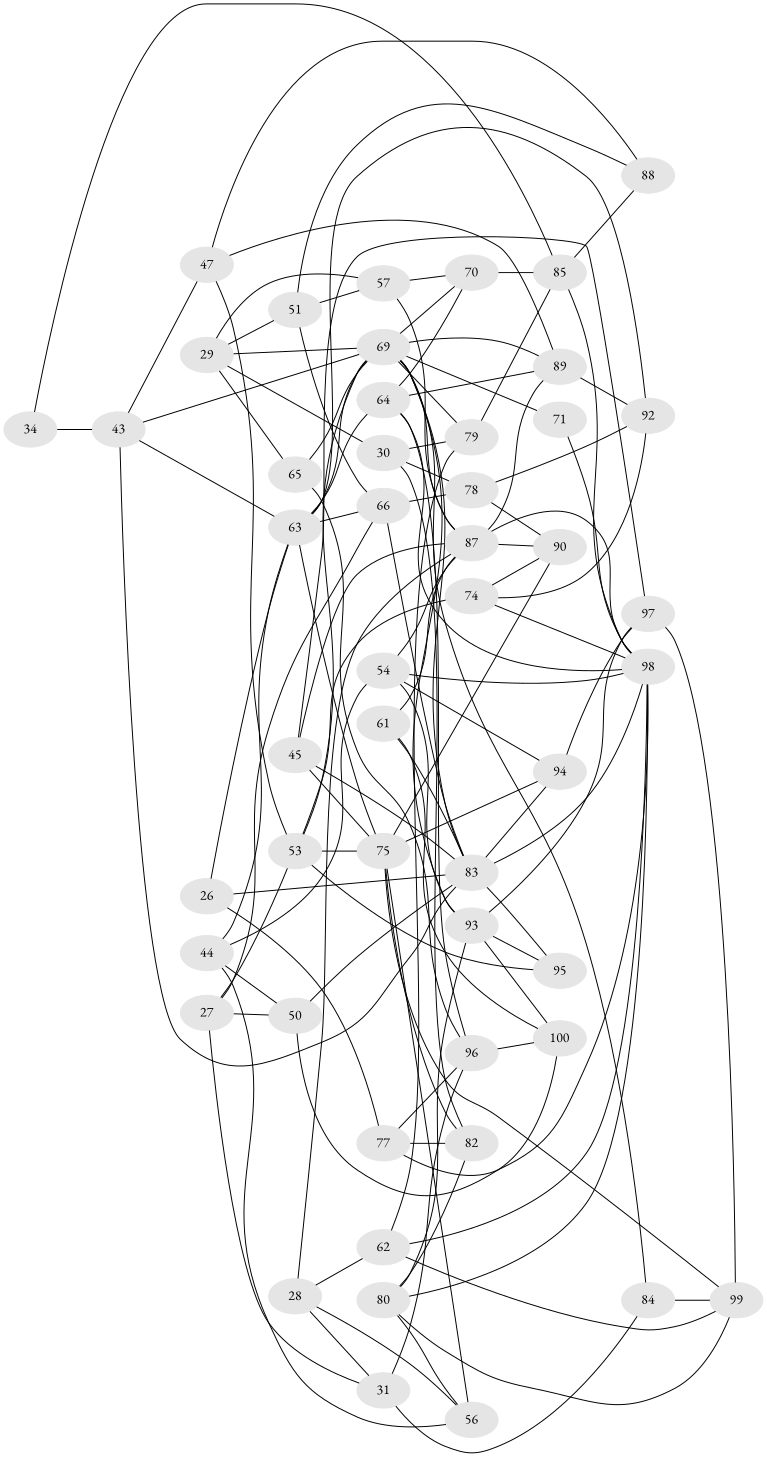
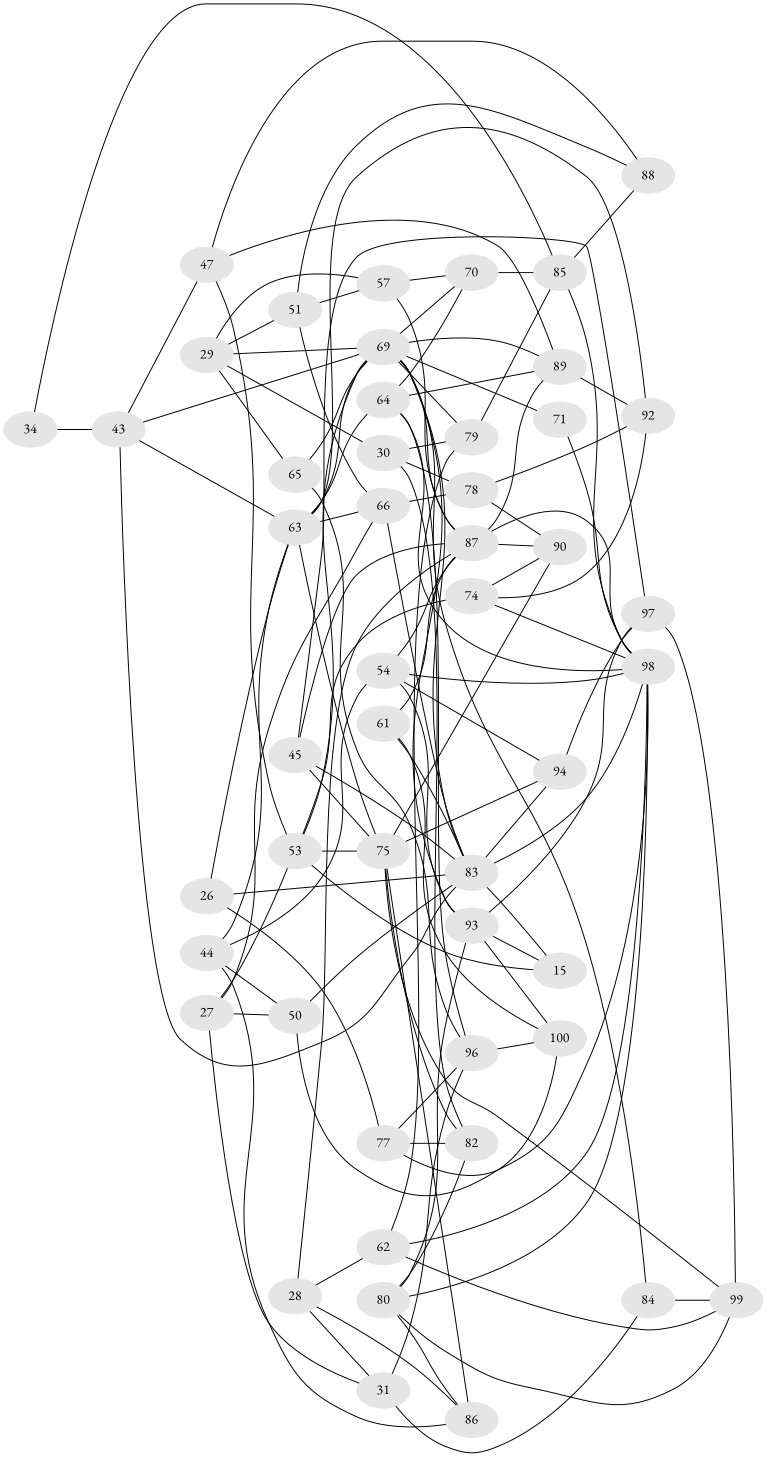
  graph {
    fontname="EB Garamond"
    rankdir=LR
    node [color=gray90 fontname="EB Garamond" style=filled]
    edge [fontname="EB Garamond"]
    63 [super="+49"]
    66 [super="+37"]
    69 [super="+17+42+56+59"]
    75 [super="+9+39+36"]
    64 [super="+41"]
    92
    26
    77 [super="+38"]
    83 [super="+25+72+8"]
    82
    96 [super="+46"]
    98 [super="+10+76+35+91"]
-   95 [super="+18"]
+   95 [super="+18" label=15]
    94
    27
    31
    50
    53 [super="+19"]
    84
    100
    74
    78
    28
    62
-   86 [label=56]
+   86
    87 [super="+48+68"]
    79
    99 [super="+60"]
    89 [super="+67+73"]
    90
    29
    30
    57
    65
    51
    70
    93 [super="+81"]
    71 [super="+52"]
    85 [super="+24"]
    43 [super="+32"]
    47
    34
    88
    44
    54
    45
    97
    61
    80 [super="+7"]
    63 -- 66 [weight=2]
    63 -- 69 [weight=2]
    63 -- 75 [weight=2]
    63 -- 64 [weight=2]
    63 -- 92
    66 -- 83
    66 -- 78
    69 -- 83
    69 -- 84
    69 -- 87 [weight=2]
    69 -- 79
    69 -- 89 [weight=2]
    69 -- 70
    69 -- 93 [weight=2]
    69 -- 71 [weight=3]
    75 -- 82
    75 -- 94
    75 -- 86
    75 -- 99
    75 -- 90
    64 -- 96
    64 -- 98 [weight=2]
    64 -- 89 [weight=2]
    64 -- 70
    26 -- 63
    26 -- 77
    26 -- 83 [weight=2]
    77 -- 82
    77 -- 96
    77 -- 98 [weight=2]
    83 -- 98 [weight=2]
    83 -- 95
    83 -- 94
    96 -- 100
    94 -- 97
    27 -- 66
    27 -- 31
    27 -- 50
    27 -- 53
    31 -- 96
    31 -- 84
    50 -- 83
    50 -- 100
    53 -- 69 [weight=2]
    53 -- 75 [weight=2]
    53 -- 95 [weight=3]
    53 -- 74
    84 -- 99 [weight=2]
    74 -- 92
    74 -- 98
    74 -- 90
    78 -- 92
    78 -- 90
    28 -- 31
    28 -- 62
    28 -- 86
    28 -- 87
    62 -- 98
    62 -- 79
    62 -- 99
    87 -- 98 [weight=3]
    87 -- 89 [weight=2]
    87 -- 90
    79 -- 85
    89 -- 92
    29 -- 69
    29 -- 30
    29 -- 57
    29 -- 65
    29 -- 51
    30 -- 82
    30 -- 78
    30 -- 79
    57 -- 87
    57 -- 70
    65 -- 69
    65 -- 96 [weight=2]
    51 -- 66
    51 -- 57
    51 -- 88
    70 -- 85
    93 -- 95
    93 -- 100
    93 -- 97
    71 -- 98 [weight=3]
    85 -- 98 [weight=2]
    85 -- 88 [weight=2]
    43 -- 63
    43 -- 69
    43 -- 83
    43 -- 47
    47 -- 53
    47 -- 89
    47 -- 88
    34 -- 85
    34 -- 43 [weight=2]
    44 -- 63
    44 -- 50
    44 -- 86
    44 -- 54
    54 -- 98
    54 -- 94
    54 -- 87
    54 -- 93
    45 -- 75
    45 -- 83
    45 -- 87
    45 -- 97
    97 -- 99
    61 -- 83
    61 -- 100
    61 -- 87 [weight=2]
    80 -- 82
    80 -- 98
    80 -- 86
    80 -- 99
    80 -- 93 [weight=2]
  }
